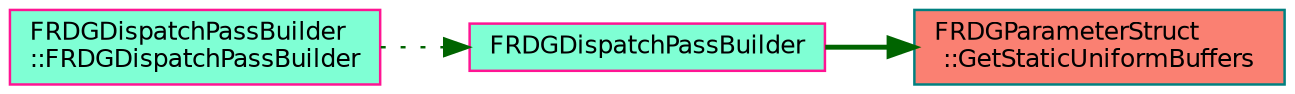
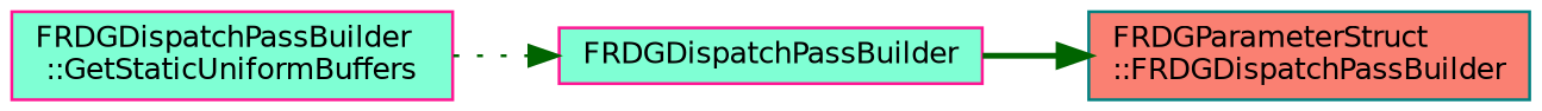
  digraph {
    rankdir=LR
    node [color=deeppink fillcolor=aquamarine fontname=Helvetica fontsize=10 shape=box style=filled]
    edge [color=darkgreen fontname=Helvetica fontsize=10 labelfontname=Helvetica labelfontsize=10]
-   n1 [fontcolor=black height=0.2 label="FRDGDispatchPassBuilder\l::FRDGDispatchPassBuilder" width=0.4]
+   n1 [fontcolor=black height=0.2 label="FRDGDispatchPassBuilder\l::GetStaticUniformBuffers" width=0.4]
    n2 [height=0.2 label=FRDGDispatchPassBuilder width=0.4]
-   n3 [color=teal fillcolor=salmon height=0.2 label="FRDGParameterStruct\l::GetStaticUniformBuffers" width=0.4]
+   n3 [color=teal fillcolor=salmon height=0.2 label="FRDGParameterStruct\l::FRDGDispatchPassBuilder" width=0.4]
    n1 -> n2 [style=dotted]
    n2 -> n3 [style=bold]
  }
